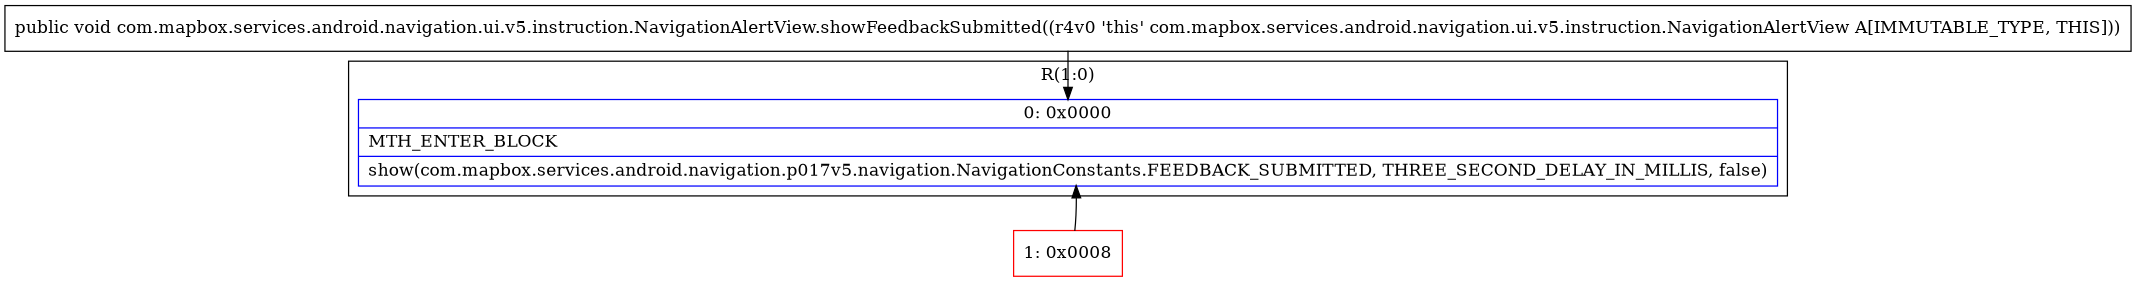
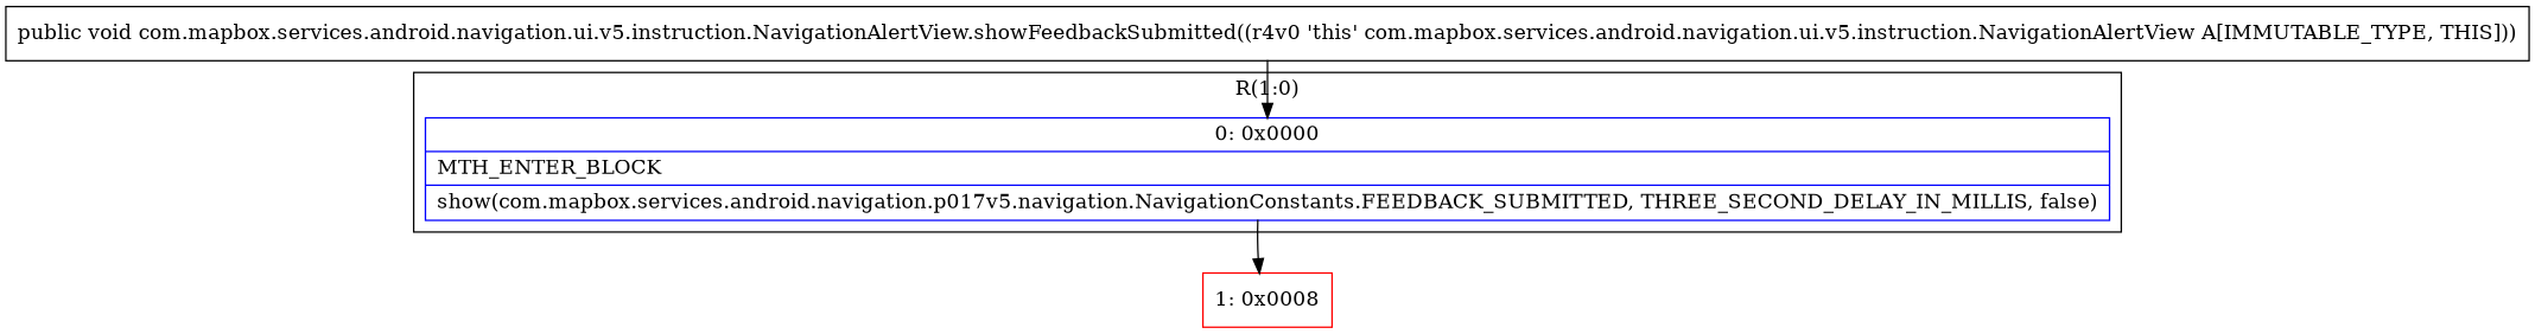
  digraph {
    node [shape=record]
    n1 [color=blue label="{0\:\ 0x0000|MTH_ENTER_BLOCK\l|show(com.mapbox.services.android.navigation.p017v5.navigation.NavigationConstants.FEEDBACK_SUBMITTED, THREE_SECOND_DELAY_IN_MILLIS, false)\l}"]
    n2 [color=red label="{1\:\ 0x0008}"]
    n3 [label="{public void com.mapbox.services.android.navigation.ui.v5.instruction.NavigationAlertView.showFeedbackSubmitted((r4v0 'this' com.mapbox.services.android.navigation.ui.v5.instruction.NavigationAlertView A[IMMUTABLE_TYPE, THIS])) }"]
    subgraph cluster_1 {
      label="R(1:0)"
      n1
    }
-   n2 -> n1
+   n1 -> n2
    n3 -> n1
  }
